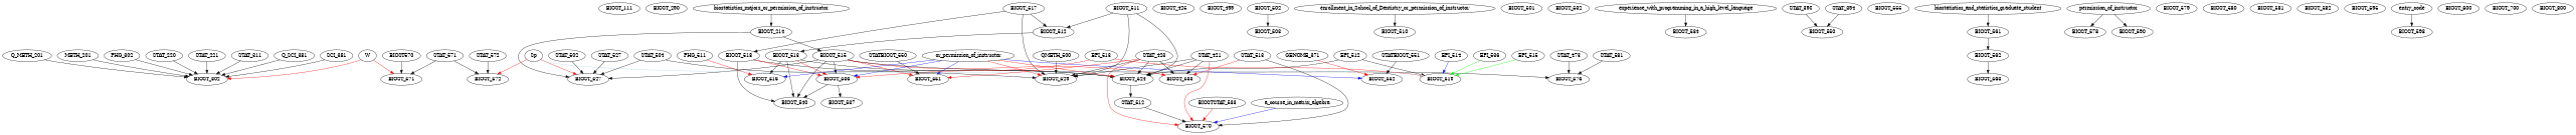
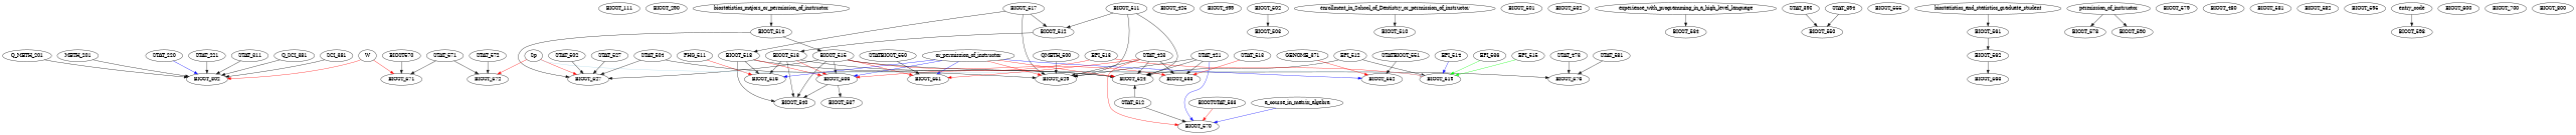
  digraph {
    edge [color=black]
    BIOST_111
    BIOST_290
    STAT_220
    BIOST_302
    STAT_221
    STAT_311
    Q_SCI_381
    SCI_381
    Q_METH_201
    METH_201
-   PHG_302
    W
    BIOST_571
    BIOST_425
    BIOST_499
    BIOST_502
    BIOST_503
    enrollment_in_School_of_Dentistry_or_permission_of_instructor
    BIOST_510
    BIOST_511
    BIOST_512
    BIOST_524
    BIOST_529
    BIOST_513
    BIOST_516
    BIOST_536
    BIOST_540
    BIOST_517
    BIOST_518
    BIOST_537
    biostatistics_majors_or_permission_of_instructor
-   BIOST_514 [label=BIOST_214]
+   BIOST_514
    BIOST_515
    BIOST_527
    BIOST_533
    BIOST_551
    BIOST_576
    PHG_511
    or_permission_of_instructor
    BIOST_552
    EPI_512
    BIOST_519
    EPI_513
    EPI_514
    EPI_536
    EPI_515
    Sp
    BIOST_572
    STAT_421
    BIOST_570
    STAT_423
    STAT_512
    STAT_502
    STAT_504
    STAT_527
    QMETH_500
    n57 [label=BIOST_501]
    BIOST_532
    STAT_513
    experience_with_programming_in_a_high_level_language
    BIOST_534
    STAT_390
    BIOST_550
    STAT_394
    STATBIOST_550
    STATBIOST_551
    GENOME_371
    BIOST_555
    biostatistics_and_statistics_graduate_student
    BIOST_561
    BIOST_562
    BIOST_563
    BIOSTSTAT_533
    a_course_in_matrix_algebra
    BIOST570
    STAT_571
    STAT_572
    STAT_581
    STAT_473
    permission_of_instructor
    BIOST_578
    BIOST_590
    BIOST_579
-   BIOST_580
+   BIOST_580 [label=BIOST_480]
    BIOST_581
    BIOST_582
    BIOST_595
    entry_code
    BIOST_598
    BIOST_600
    BIOST_700
    BIOST_800
-   STAT_220 -> BIOST_302
+   STAT_220 -> BIOST_302 [color=blue]
    STAT_221 -> BIOST_302
    STAT_311 -> BIOST_302
    Q_SCI_381 -> BIOST_302
    SCI_381 -> BIOST_302
    Q_METH_201 -> BIOST_302
    METH_201 -> BIOST_302
-   PHG_302 -> BIOST_302
    W -> BIOST_302 [color=red]
    W -> BIOST_571 [color=red]
    BIOST_502 -> BIOST_503
    enrollment_in_School_of_Dentistry_or_permission_of_instructor -> BIOST_510
    BIOST_511 -> BIOST_512
    BIOST_511 -> BIOST_524
    BIOST_511 -> BIOST_529
    BIOST_512 -> BIOST_513
    BIOST_513 -> BIOST_524
    BIOST_513 -> BIOST_516
    BIOST_513 -> BIOST_536 [color=red]
    BIOST_513 -> BIOST_540
    BIOST_536 -> BIOST_540
    BIOST_536 -> BIOST_537
    BIOST_517 -> BIOST_512
    BIOST_517 -> BIOST_529
    BIOST_517 -> BIOST_518
    BIOST_518 -> BIOST_524
+   BIOST_518 -> BIOST_516
    BIOST_518 -> BIOST_536 [color=red]
    BIOST_518 -> BIOST_540
    biostatistics_majors_or_permission_of_instructor -> BIOST_514
    BIOST_514 -> BIOST_515
    BIOST_514 -> BIOST_527
    BIOST_515 -> BIOST_536
    BIOST_515 -> BIOST_540
    BIOST_515 -> BIOST_527
    BIOST_515 -> BIOST_533 [color=red]
    BIOST_515 -> BIOST_551 [color=red]
    BIOST_515 -> BIOST_576
    PHG_511 -> BIOST_516 [color=red]
    or_permission_of_instructor -> BIOST_524 [color=red]
    or_permission_of_instructor -> BIOST_529 [color=red]
    or_permission_of_instructor -> BIOST_516 [color=blue]
    or_permission_of_instructor -> BIOST_536 [color=blue]
    or_permission_of_instructor -> BIOST_551 [color=blue]
    or_permission_of_instructor -> BIOST_552 [color=blue]
    EPI_512 -> BIOST_524
    EPI_512 -> BIOST_519
    EPI_513 -> BIOST_536 [color=red]
    EPI_513 -> BIOST_519 [color=red]
    EPI_514 -> BIOST_519 [color=blue]
    EPI_536 -> BIOST_519 [color=green]
    EPI_515 -> BIOST_519 [color=green]
    Sp -> BIOST_527 [color=red]
    Sp -> BIOST_519 [color=lightblue]
    Sp -> BIOST_572 [color=red]
    STAT_421 -> BIOST_524
    STAT_421 -> BIOST_529
    STAT_421 -> BIOST_533
-   STAT_421 -> BIOST_570 [color=red]
+   STAT_421 -> BIOST_570 [color=blue]
    STAT_423 -> BIOST_524
    STAT_423 -> BIOST_529
    STAT_423 -> BIOST_533
    STAT_423 -> BIOST_551 [color=red]
    STAT_423 -> BIOST_570 [color=red]
-   BIOST_524 -> STAT_512
+   STAT_512 -> BIOST_524
    STAT_512 -> BIOST_570
    STAT_502 -> BIOST_527
    STAT_504 -> BIOST_529
    STAT_504 -> BIOST_527
    STAT_527 -> BIOST_527
    QMETH_500 -> BIOST_529
    STAT_513 -> BIOST_533 [color=red]
-   STAT_513 -> BIOST_570
    experience_with_programming_in_a_high_level_language -> BIOST_534
    STAT_390 -> BIOST_550
    STAT_394 -> BIOST_550
    STATBIOST_550 -> BIOST_551
    STATBIOST_551 -> BIOST_552
    GENOME_371 -> BIOST_552 [color=red]
    biostatistics_and_statistics_graduate_student -> BIOST_561
    BIOST_561 -> BIOST_562
    BIOST_562 -> BIOST_563
    BIOSTSTAT_533 -> BIOST_570 [color=red]
    a_course_in_matrix_algebra -> BIOST_570 [color=blue]
    BIOST570 -> BIOST_571
    STAT_571 -> BIOST_571
    STAT_571 -> BIOST_572
    STAT_572 -> BIOST_572
    STAT_581 -> BIOST_576
    STAT_473 -> BIOST_576
    permission_of_instructor -> BIOST_578
    permission_of_instructor -> BIOST_590
    entry_code -> BIOST_598
  }
